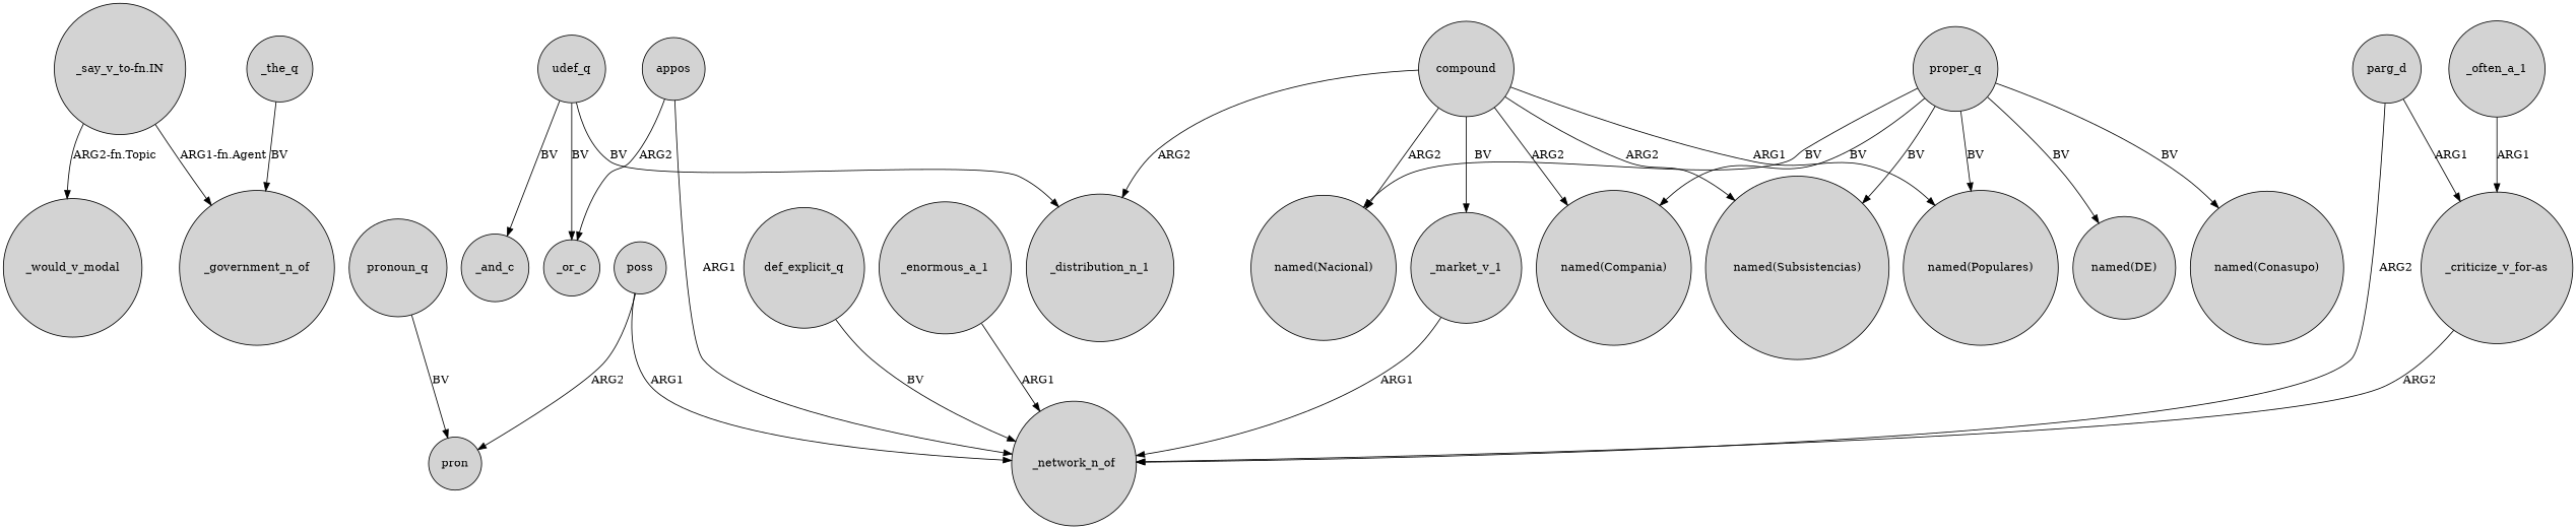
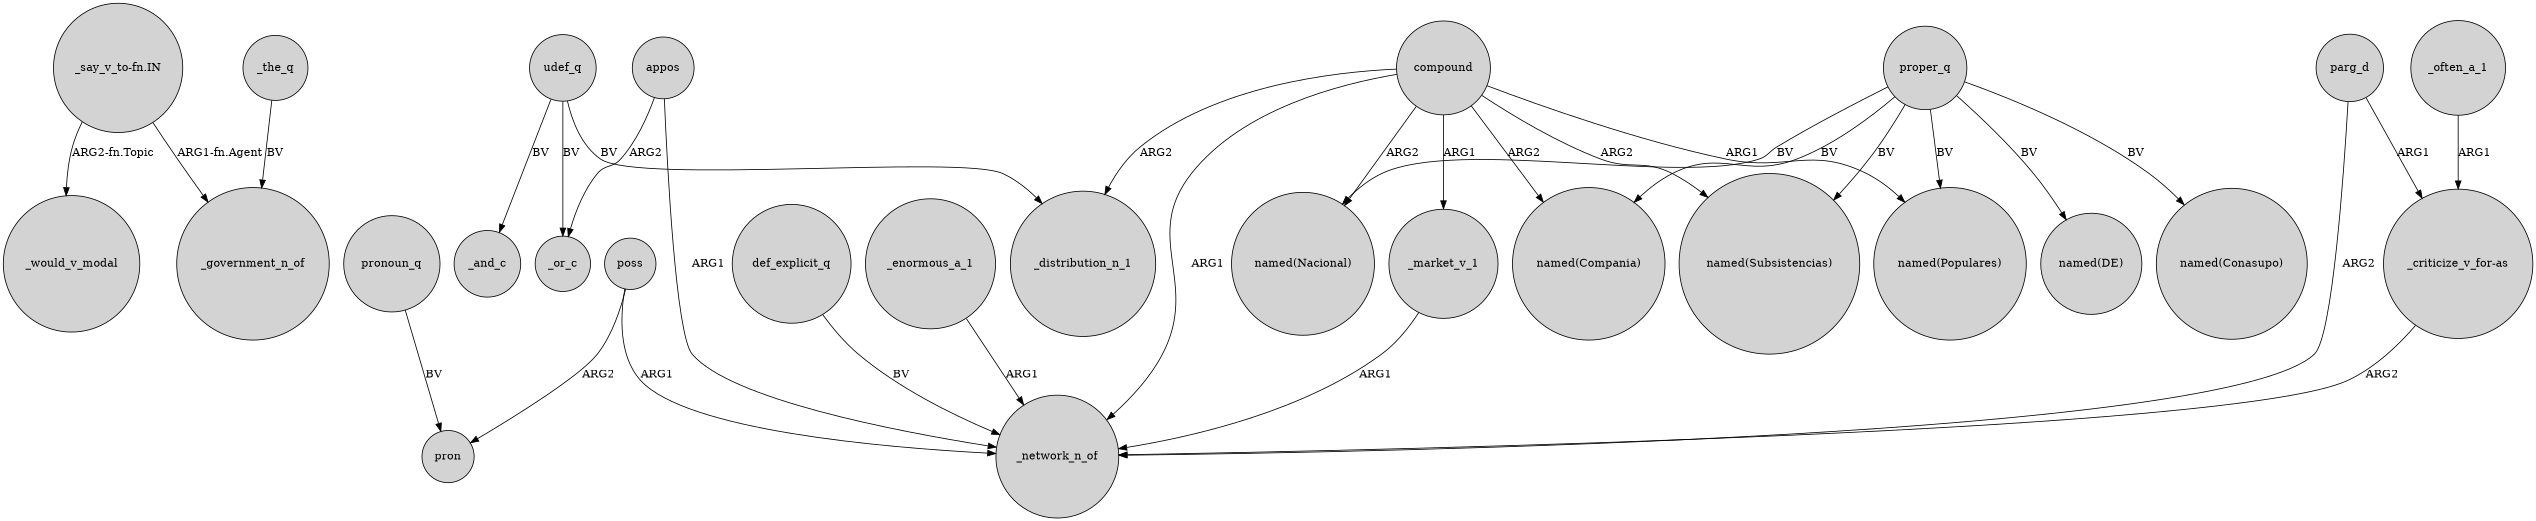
  digraph {
    node [shape=circle style=filled]
    "_say_v_to-fn.IN"
    _would_v_modal
    _government_n_of
    compound
    _market_v_1
    "named(Compania)"
    _network_n_of
    _distribution_n_1
    "named(Subsistencias)"
    "named(Populares)"
    "named(Nacional)"
    proper_q
    "named(DE)"
    "named(Conasupo)"
    poss
    pron
    appos
    _or_c
    udef_q
    _and_c
    def_explicit_q
    parg_d
    "_criticize_v_for-as"
    pronoun_q
    _enormous_a_1
    _the_q
    _often_a_1
    "_say_v_to-fn.IN" -> _would_v_modal [label="ARG2-fn.Topic"]
    "_say_v_to-fn.IN" -> _government_n_of [label="ARG1-fn.Agent"]
-   compound -> _market_v_1 [label=BV]
+   compound -> _market_v_1 [label=ARG1]
    compound -> "named(Compania)" [label=ARG2]
+   compound -> _network_n_of [label=ARG1]
    compound -> _distribution_n_1 [label=ARG2]
    compound -> "named(Subsistencias)" [label=ARG2]
    compound -> "named(Populares)" [label=ARG1]
    compound -> "named(Nacional)" [label=ARG2]
    _market_v_1 -> _network_n_of [label=ARG1]
    proper_q -> "named(Compania)" [label=BV]
    proper_q -> "named(Subsistencias)" [label=BV]
    proper_q -> "named(Populares)" [label=BV]
    proper_q -> "named(Nacional)" [label=BV]
    proper_q -> "named(DE)" [label=BV]
    proper_q -> "named(Conasupo)" [label=BV]
    poss -> _network_n_of [label=ARG1]
    poss -> pron [label=ARG2]
    appos -> _network_n_of [label=ARG1]
    appos -> _or_c [label=ARG2]
    udef_q -> _distribution_n_1 [label=BV]
    udef_q -> _or_c [label=BV]
    udef_q -> _and_c [label=BV]
    def_explicit_q -> _network_n_of [label=BV]
    parg_d -> _network_n_of [label=ARG2]
    parg_d -> "_criticize_v_for-as" [label=ARG1]
    "_criticize_v_for-as" -> _network_n_of [label=ARG2]
    pronoun_q -> pron [label=BV]
    _enormous_a_1 -> _network_n_of [label=ARG1]
    _the_q -> _government_n_of [label=BV]
    _often_a_1 -> "_criticize_v_for-as" [label=ARG1]
  }
